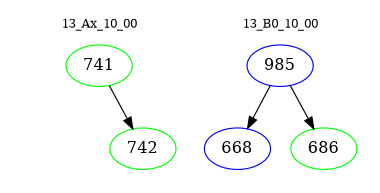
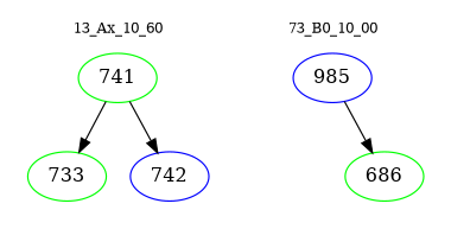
  digraph {
    node [color=green]
    edge [color=black]
    n1 [label=741]
-   n3 [label=742]
+   n2 [label=733]
+   n3 [color=blue label=742]
    n4 [color=blue label=985]
-   n5 [color=blue label=668]
    n6 [label=686]
    subgraph cluster_1 {
      color=white
      fontsize=10
-     label="13_Ax_10_00"
+     label="13_Ax_10_60"
      n1
+     n2
      n3
    }
    subgraph cluster_2 {
      color=white
      fontsize=10
-     label="13_B0_10_00"
+     label="73_B0_10_00"
      n4
-     n5
      n6
    }
+   n1 -> n2
    n1 -> n3
-   n4 -> n5
    n4 -> n6
  }
